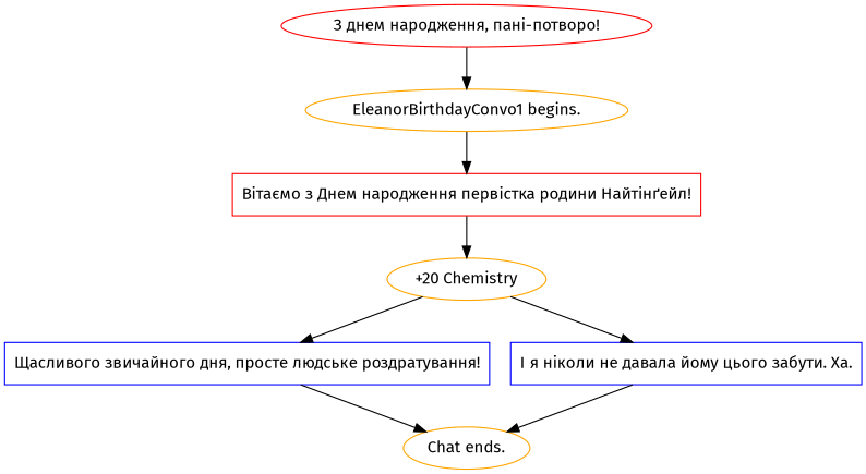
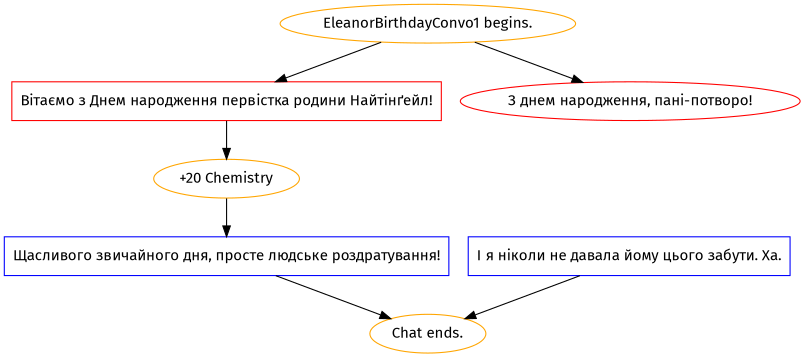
  digraph {
    fontname="Fira Sans"
    node [color=orange fontname="Fira Sans"]
    edge [fontname="Fira Sans"]
    "EleanorBirthdayConvo1 begins."
    n2 [color=red label="Вітаємо з Днем народження первістка родини Найтінґейл!" shape=box]
    n3 [color=red label="З днем народження, пані-потворо!" shape=ellipse]
    n4 [label="+20 Chemistry"]
    n5 [color=blue label="Щасливого звичайного дня, просте людське роздратування!" shape=box]
    n6 [color=blue label="І я ніколи не давала йому цього забути. Ха." shape=box]
    "Chat ends."
    "EleanorBirthdayConvo1 begins." -> n2
-   n3 -> "EleanorBirthdayConvo1 begins."
+   "EleanorBirthdayConvo1 begins." -> n3
    n2 -> n4
    n4 -> n5
-   n4 -> n6
    n5 -> "Chat ends."
    n6 -> "Chat ends."
  }
